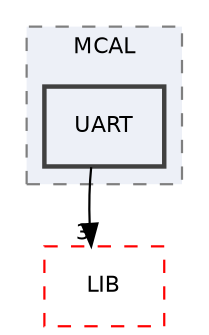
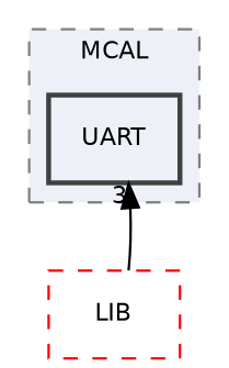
  digraph {
    compound=true
    node [fillcolor="#edf0f7" fontname=Helvetica fontsize=10 shape=box]
    n1 [color=grey25 label=UART style="filled,bold,"]
    n2 [color=red label=LIB style="dashed,"]
    subgraph cluster_1 {
      bgcolor="#edf0f7"
      fontname=Helvetica
      fontsize=10
      label=MCAL
      pencolor=grey50
      style="filled,dashed,"
      n1
    }
-   n1 -> n2 [fontname=Helvetica fontsize=10 headlabel=3 labeldistance=1.5 labelfontname=Helvetica labelfontsize=10]
+   n2 -> n1 [fontname=Helvetica fontsize=10 headlabel=3 labeldistance=1.5 labelfontname=Helvetica labelfontsize=10]
  }
